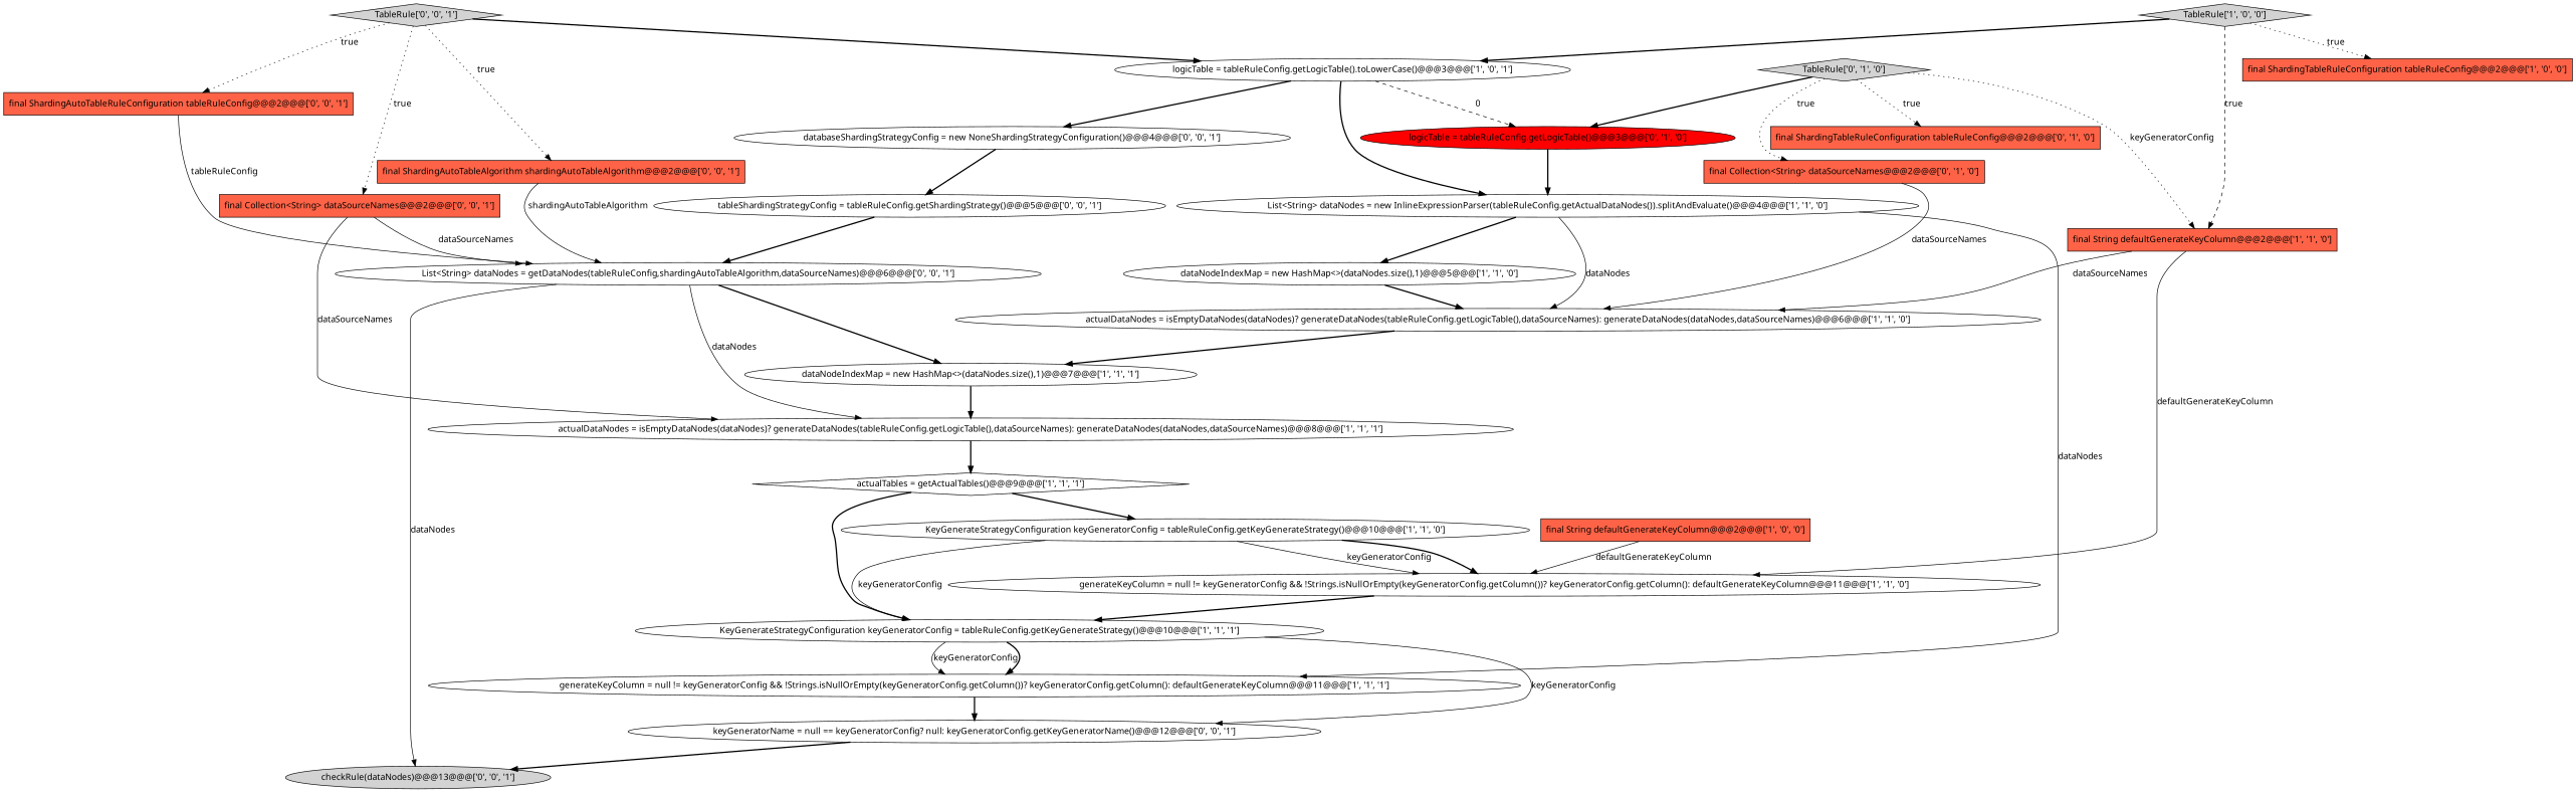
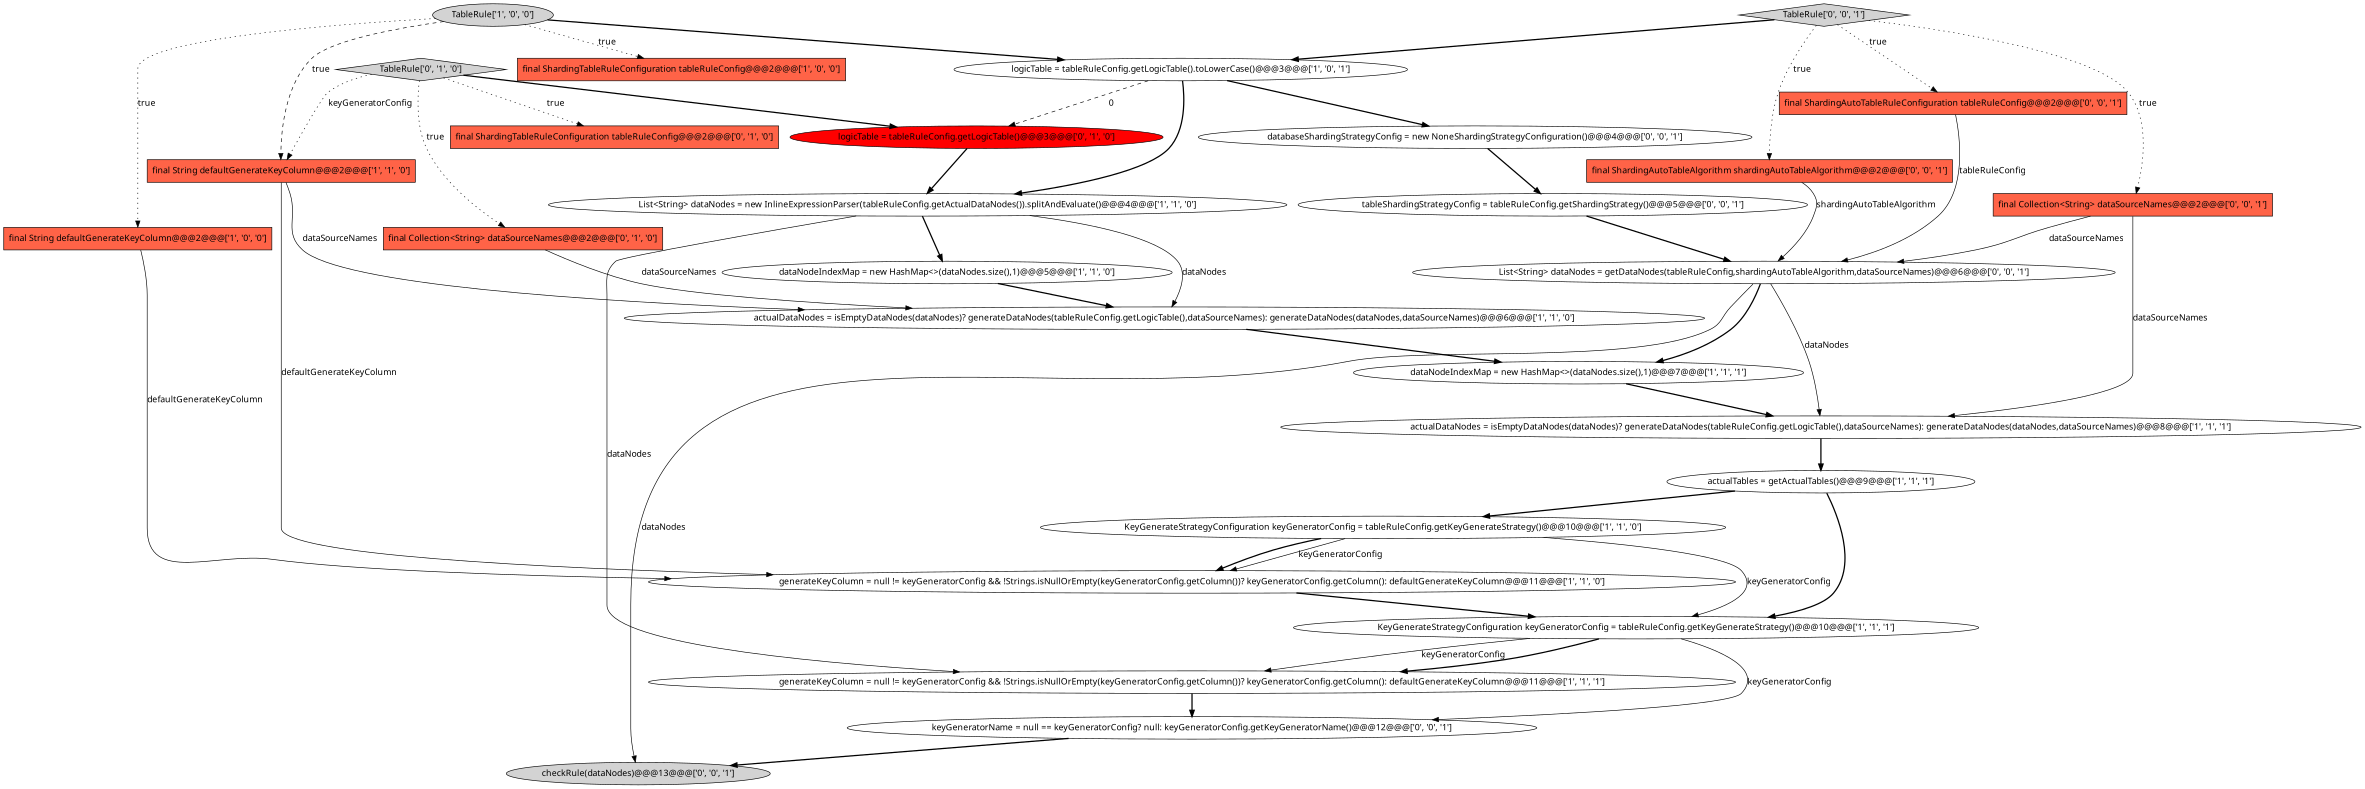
  digraph {
    fontname="Noto Sans"
    node [fillcolor=white fontname="Noto Sans" shape=ellipse style=filled]
    edge [fontname="Noto Sans" style=bold]
    n1 [label="tableShardingStrategyConfig = tableRuleConfig.getShardingStrategy()@@@5@@@['0', '0', '1']"]
    n2 [label="List<String> dataNodes = getDataNodes(tableRuleConfig,shardingAutoTableAlgorithm,dataSourceNames)@@@6@@@['0', '0', '1']"]
    n3 [fillcolor=lightgray label="checkRule(dataNodes)@@@13@@@['0', '0', '1']"]
    n4 [label="actualDataNodes = isEmptyDataNodes(dataNodes)? generateDataNodes(tableRuleConfig.getLogicTable(),dataSourceNames): generateDataNodes(dataNodes,dataSourceNames)@@@8@@@['1', '1', '1']"]
    n5 [label="dataNodeIndexMap = new HashMap<>(dataNodes.size(),1)@@@7@@@['1', '1', '1']"]
    n6 [fillcolor=tomato label="final String defaultGenerateKeyColumn@@@2@@@['1', '1', '0']" shape=box]
    n7 [label="actualDataNodes = isEmptyDataNodes(dataNodes)? generateDataNodes(tableRuleConfig.getLogicTable(),dataSourceNames): generateDataNodes(dataNodes,dataSourceNames)@@@6@@@['1', '1', '0']"]
    n8 [label="generateKeyColumn = null != keyGeneratorConfig && !Strings.isNullOrEmpty(keyGeneratorConfig.getColumn())? keyGeneratorConfig.getColumn(): defaultGenerateKeyColumn@@@11@@@['1', '1', '0']"]
    n9 [label="KeyGenerateStrategyConfiguration keyGeneratorConfig = tableRuleConfig.getKeyGenerateStrategy()@@@10@@@['1', '1', '1']"]
    n10 [label="keyGeneratorName = null == keyGeneratorConfig? null: keyGeneratorConfig.getKeyGeneratorName()@@@12@@@['0', '0', '1']"]
    n11 [label="generateKeyColumn = null != keyGeneratorConfig && !Strings.isNullOrEmpty(keyGeneratorConfig.getColumn())? keyGeneratorConfig.getColumn(): defaultGenerateKeyColumn@@@11@@@['1', '1', '1']"]
    n12 [fillcolor=lightgray label="TableRule['0', '0', '1']" shape=diamond]
    n13 [fillcolor=tomato label="final ShardingAutoTableRuleConfiguration tableRuleConfig@@@2@@@['0', '0', '1']" shape=box]
    n14 [label="logicTable = tableRuleConfig.getLogicTable().toLowerCase()@@@3@@@['1', '0', '1']"]
    n15 [fillcolor=tomato label="final Collection<String> dataSourceNames@@@2@@@['0', '0', '1']" shape=box]
    n16 [fillcolor=tomato label="final ShardingAutoTableAlgorithm shardingAutoTableAlgorithm@@@2@@@['0', '0', '1']" shape=box]
    n17 [fillcolor=red label="logicTable = tableRuleConfig.getLogicTable()@@@3@@@['0', '1', '0']"]
    n18 [label="List<String> dataNodes = new InlineExpressionParser(tableRuleConfig.getActualDataNodes()).splitAndEvaluate()@@@4@@@['1', '1', '0']"]
    n19 [label="databaseShardingStrategyConfig = new NoneShardingStrategyConfiguration()@@@4@@@['0', '0', '1']"]
    n20 [fillcolor=lightgray label="TableRule['0', '1', '0']" shape=diamond]
    n21 [fillcolor=tomato label="final ShardingTableRuleConfiguration tableRuleConfig@@@2@@@['0', '1', '0']" shape=box]
    n22 [fillcolor=tomato label="final Collection<String> dataSourceNames@@@2@@@['0', '1', '0']" shape=box]
    n23 [label="dataNodeIndexMap = new HashMap<>(dataNodes.size(),1)@@@5@@@['1', '1', '0']"]
-   n24 [label="actualTables = getActualTables()@@@9@@@['1', '1', '1']" shape=diamond]
+   n24 [label="actualTables = getActualTables()@@@9@@@['1', '1', '1']"]
    n25 [label="KeyGenerateStrategyConfiguration keyGeneratorConfig = tableRuleConfig.getKeyGenerateStrategy()@@@10@@@['1', '1', '0']"]
-   n26 [fillcolor=lightgray label="TableRule['1', '0', '0']" shape=diamond]
+   n26 [fillcolor=lightgray label="TableRule['1', '0', '0']"]
    n27 [fillcolor=tomato label="final ShardingTableRuleConfiguration tableRuleConfig@@@2@@@['1', '0', '0']" shape=box]
    n28 [fillcolor=tomato label="final String defaultGenerateKeyColumn@@@2@@@['1', '0', '0']" shape=box]
    n1 -> n2
    n2 -> n3 [label=dataNodes style=solid]
    n2 -> n4 [label=dataNodes style=solid]
    n2 -> n5
    n4 -> n24
    n5 -> n4
    n6 -> n7 [label=dataSourceNames style=solid]
    n6 -> n8 [label=defaultGenerateKeyColumn style=solid]
    n7 -> n5
    n8 -> n9
    n9 -> n10 [label=keyGeneratorConfig style=solid]
    n9 -> n11 [label=keyGeneratorConfig style=solid]
    n9 -> n11
    n10 -> n3
    n11 -> n10
    n12 -> n13 [label=true style=dotted]
    n12 -> n14
    n12 -> n15 [label=true style=dotted]
    n12 -> n16 [label=true style=dotted]
    n13 -> n2 [label=tableRuleConfig style=solid]
    n14 -> n17 [label=0 style=dashed]
    n14 -> n18
    n14 -> n19
    n15 -> n2 [label=dataSourceNames style=solid]
    n15 -> n4 [label=dataSourceNames style=solid]
    n16 -> n2 [label=shardingAutoTableAlgorithm style=solid]
    n17 -> n18
    n18 -> n7 [label=dataNodes style=solid]
    n18 -> n11 [label=dataNodes style=solid]
    n18 -> n23
    n19 -> n1
    n20 -> n6 [label=keyGeneratorConfig style=dotted]
    n20 -> n17
    n20 -> n21 [label=true style=dotted]
    n20 -> n22 [label=true style=dotted]
    n22 -> n7 [label=dataSourceNames style=solid]
    n23 -> n7
    n24 -> n9
    n24 -> n25
    n25 -> n8 [label=keyGeneratorConfig style=solid]
    n25 -> n8
    n25 -> n9 [label=keyGeneratorConfig style=solid]
    n26 -> n6 [label=true style=dashed]
    n26 -> n14
    n26 -> n27 [label=true style=dotted]
+   n26 -> n28 [label=true style=dotted]
    n28 -> n8 [label=defaultGenerateKeyColumn style=solid]
  }
